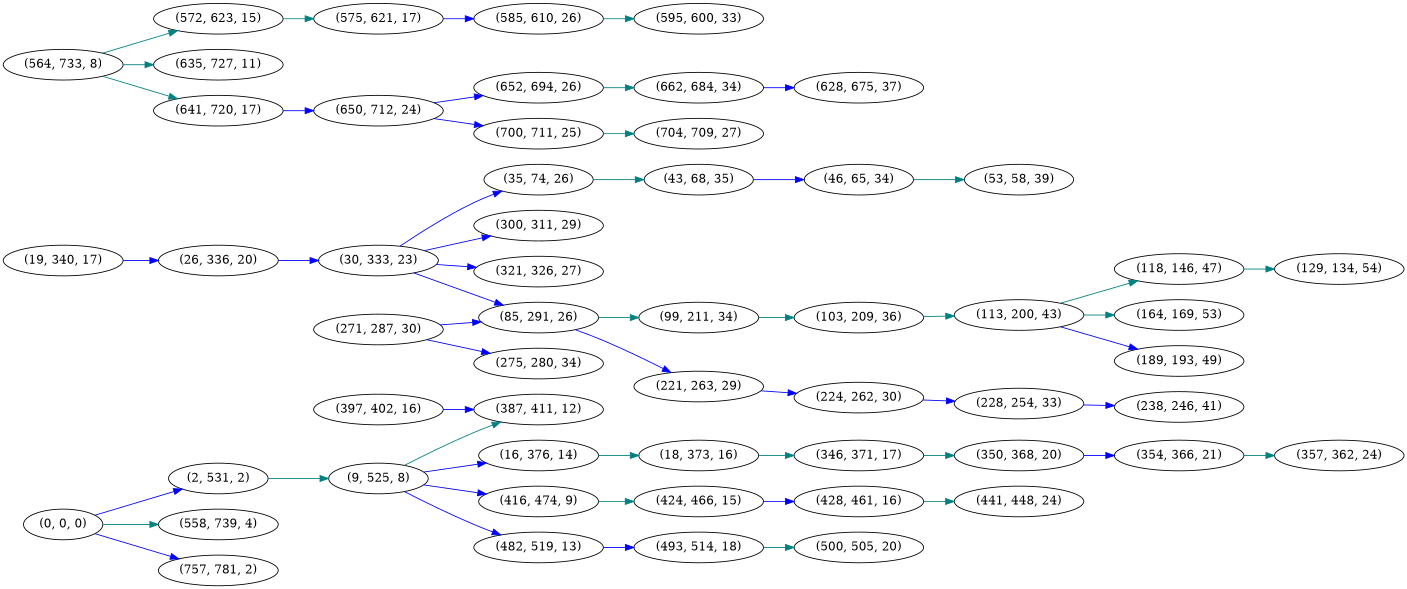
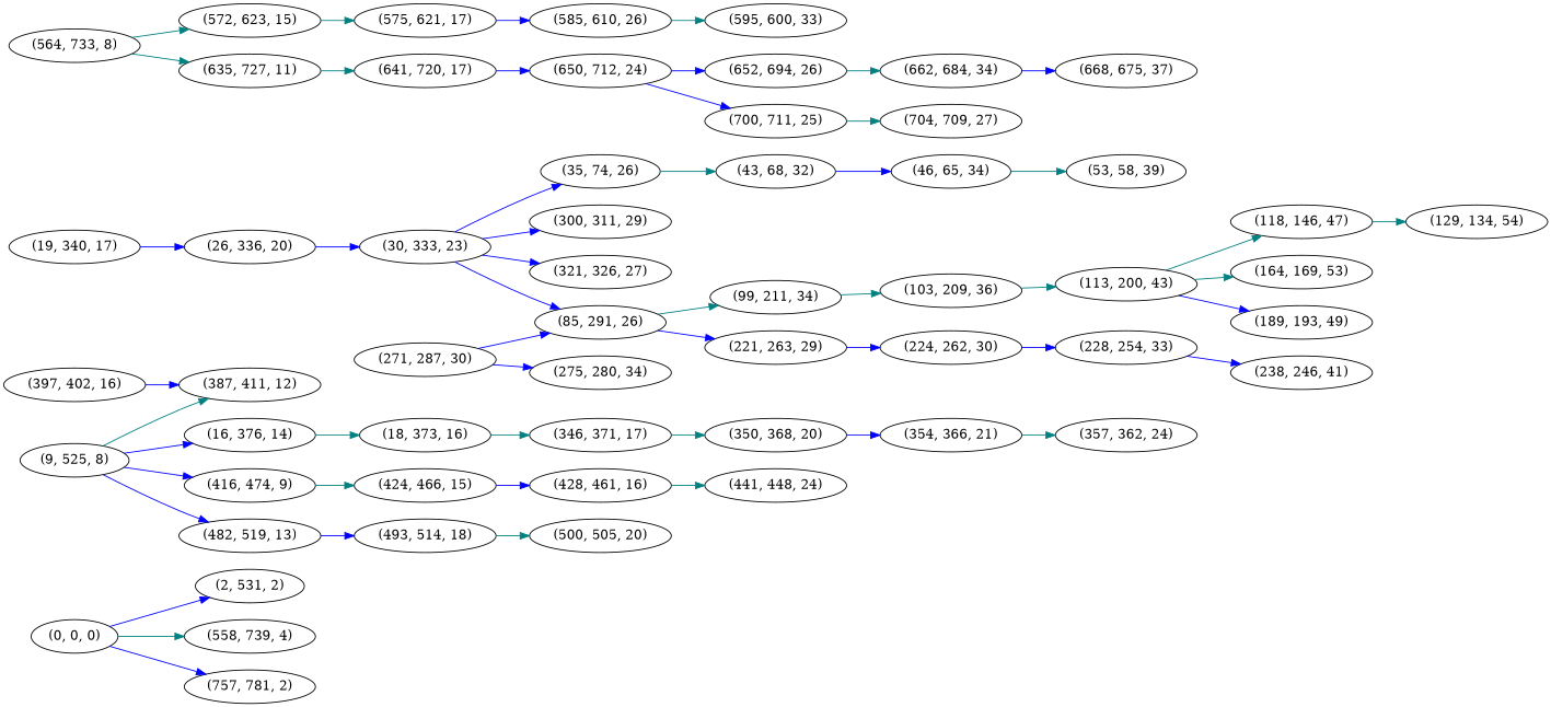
  digraph {
    rankdir=LR
    edge [color=blue]
    "(0, 0, 0)"
    "(2, 531, 2)"
    "(558, 739, 4)"
    "(757, 781, 2)"
    "(9, 525, 8)"
    "(16, 376, 14)"
    "(387, 411, 12)"
    "(416, 474, 9)"
    "(482, 519, 13)"
    "(18, 373, 16)"
    "(424, 466, 15)"
    "(493, 514, 18)"
    "(346, 371, 17)"
    "(19, 340, 17)"
    "(26, 336, 20)"
    "(350, 368, 20)"
    "(30, 333, 23)"
    "(35, 74, 26)"
    "(85, 291, 26)"
    "(300, 311, 29)"
    "(321, 326, 27)"
-   "(43, 68, 32)" [label="(43, 68, 35)"]
+   "(43, 68, 32)"
    "(99, 211, 34)"
    "(221, 263, 29)"
    "(46, 65, 34)"
    "(53, 58, 39)"
    "(103, 209, 36)"
    "(224, 262, 30)"
    "(271, 287, 30)"
    "(275, 280, 34)"
    "(113, 200, 43)"
    "(118, 146, 47)"
    "(164, 169, 53)"
    "(189, 193, 49)"
    "(129, 134, 54)"
    "(228, 254, 33)"
    "(238, 246, 41)"
    "(354, 366, 21)"
    "(357, 362, 24)"
    "(397, 402, 16)"
    "(428, 461, 16)"
    "(441, 448, 24)"
    "(500, 505, 20)"
    "(564, 733, 8)"
    "(572, 623, 15)"
    "(635, 727, 11)"
    "(575, 621, 17)"
    "(641, 720, 17)"
    n49 [label="(585, 610, 26)"]
    n50 [label="(595, 600, 33)"]
    "(650, 712, 24)"
    "(652, 694, 26)"
    "(700, 711, 25)"
    "(662, 684, 34)"
    "(704, 709, 27)"
-   "(668, 675, 37)" [label="(628, 675, 37)"]
+   "(668, 675, 37)"
    "(0, 0, 0)" -> "(2, 531, 2)"
    "(0, 0, 0)" -> "(558, 739, 4)" [color=teal]
    "(0, 0, 0)" -> "(757, 781, 2)"
-   "(2, 531, 2)" -> "(9, 525, 8)" [color=teal]
    "(9, 525, 8)" -> "(16, 376, 14)"
    "(9, 525, 8)" -> "(387, 411, 12)" [color=teal]
    "(9, 525, 8)" -> "(416, 474, 9)"
    "(9, 525, 8)" -> "(482, 519, 13)"
    "(16, 376, 14)" -> "(18, 373, 16)" [color=teal]
    "(416, 474, 9)" -> "(424, 466, 15)" [color=teal]
    "(482, 519, 13)" -> "(493, 514, 18)"
    "(18, 373, 16)" -> "(346, 371, 17)" [color=teal]
    "(424, 466, 15)" -> "(428, 461, 16)"
    "(493, 514, 18)" -> "(500, 505, 20)" [color=teal]
    "(346, 371, 17)" -> "(350, 368, 20)" [color=teal]
    "(19, 340, 17)" -> "(26, 336, 20)"
    "(26, 336, 20)" -> "(30, 333, 23)"
    "(350, 368, 20)" -> "(354, 366, 21)"
    "(30, 333, 23)" -> "(35, 74, 26)"
    "(30, 333, 23)" -> "(85, 291, 26)"
    "(30, 333, 23)" -> "(300, 311, 29)"
    "(30, 333, 23)" -> "(321, 326, 27)"
    "(35, 74, 26)" -> "(43, 68, 32)" [color=teal]
    "(85, 291, 26)" -> "(99, 211, 34)" [color=teal]
    "(85, 291, 26)" -> "(221, 263, 29)"
    "(43, 68, 32)" -> "(46, 65, 34)"
    "(99, 211, 34)" -> "(103, 209, 36)" [color=teal]
    "(221, 263, 29)" -> "(224, 262, 30)"
    "(46, 65, 34)" -> "(53, 58, 39)" [color=teal]
    "(103, 209, 36)" -> "(113, 200, 43)" [color=teal]
    "(224, 262, 30)" -> "(228, 254, 33)"
    "(271, 287, 30)" -> "(85, 291, 26)"
    "(271, 287, 30)" -> "(275, 280, 34)"
    "(113, 200, 43)" -> "(118, 146, 47)" [color=teal]
    "(113, 200, 43)" -> "(164, 169, 53)" [color=teal]
    "(113, 200, 43)" -> "(189, 193, 49)"
    "(118, 146, 47)" -> "(129, 134, 54)" [color=teal]
    "(228, 254, 33)" -> "(238, 246, 41)"
    "(354, 366, 21)" -> "(357, 362, 24)" [color=teal]
    "(397, 402, 16)" -> "(387, 411, 12)"
    "(428, 461, 16)" -> "(441, 448, 24)" [color=teal]
    "(564, 733, 8)" -> "(572, 623, 15)" [color=teal]
    "(564, 733, 8)" -> "(635, 727, 11)" [color=teal]
    "(572, 623, 15)" -> "(575, 621, 17)" [color=teal]
-   "(564, 733, 8)" -> "(641, 720, 17)" [color=teal]
+   "(635, 727, 11)" -> "(641, 720, 17)" [color=teal]
    "(575, 621, 17)" -> n49
    "(641, 720, 17)" -> "(650, 712, 24)"
    n49 -> n50 [color=teal]
    "(650, 712, 24)" -> "(652, 694, 26)"
    "(650, 712, 24)" -> "(700, 711, 25)"
    "(652, 694, 26)" -> "(662, 684, 34)" [color=teal]
    "(700, 711, 25)" -> "(704, 709, 27)" [color=teal]
    "(662, 684, 34)" -> "(668, 675, 37)"
  }
